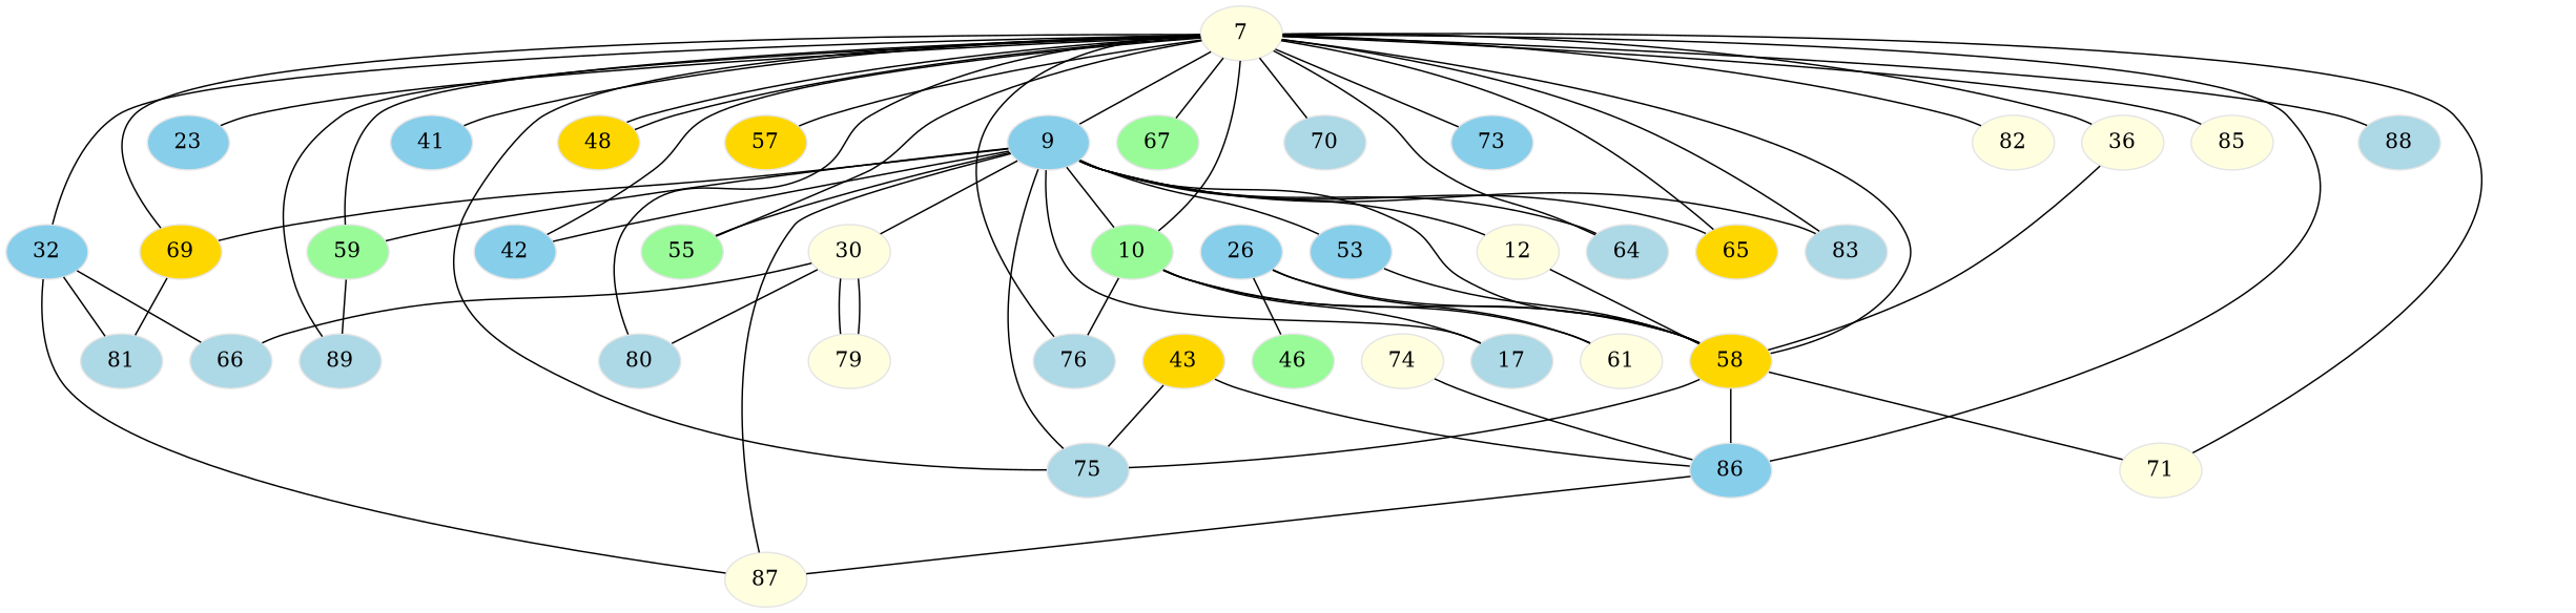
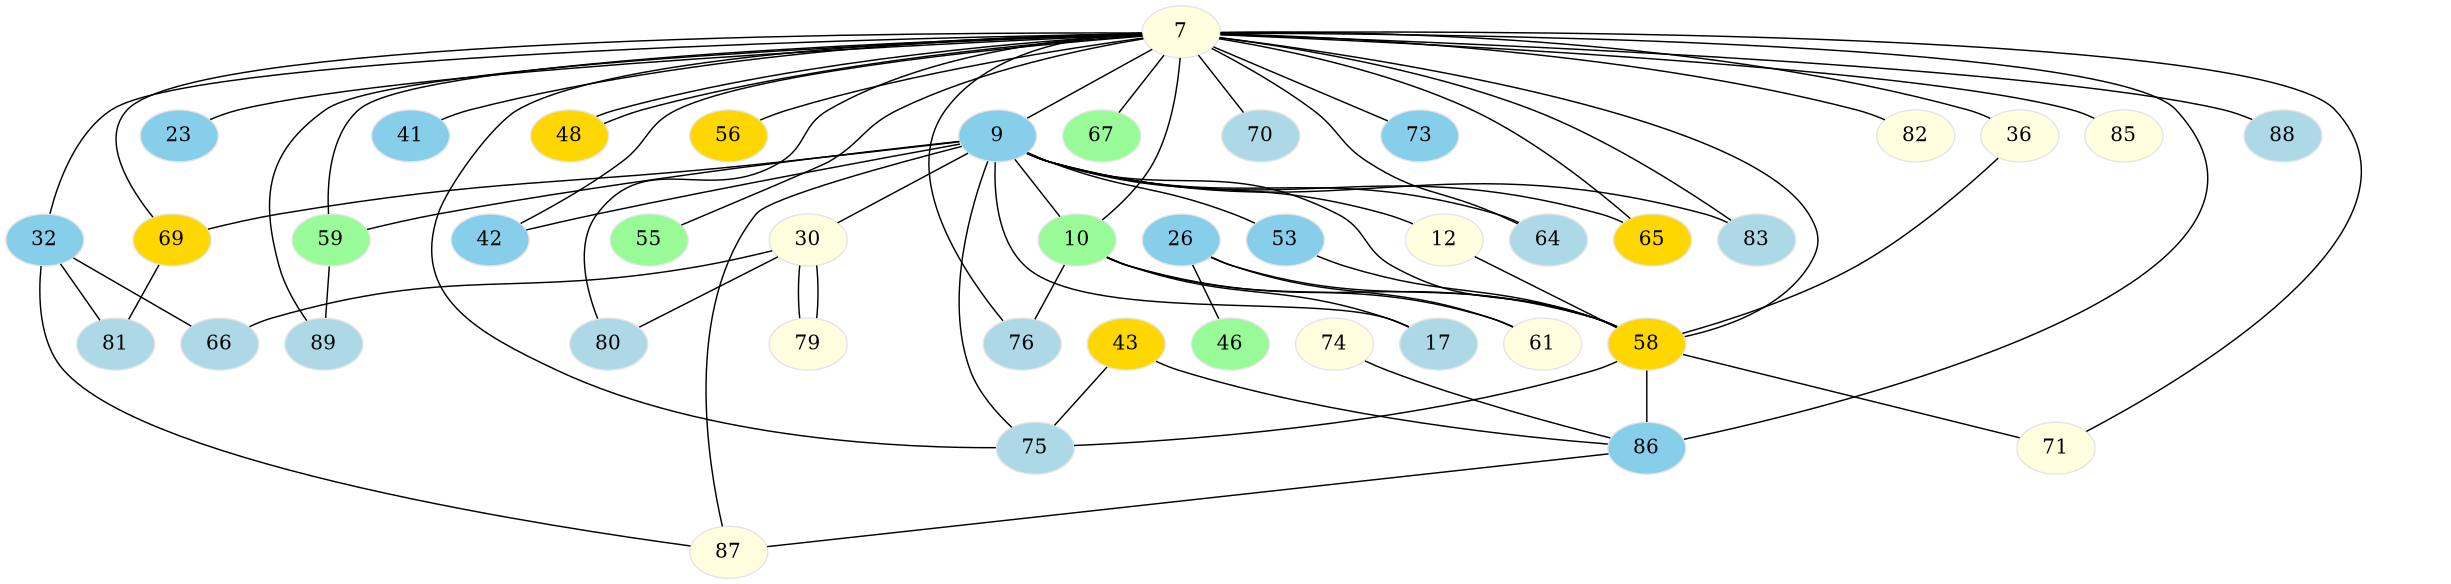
  graph {
    node [color=gray90 fillcolor=lightyellow style=filled]
    7 [super="+4+3"]
    9 [fillcolor=skyblue super="+8"]
    10 [fillcolor=palegreen super="+1"]
    23 [fillcolor=skyblue super="+18"]
    32 [fillcolor=skyblue super="+19"]
    36
    41 [fillcolor=skyblue]
    42 [fillcolor=skyblue]
    48 [fillcolor=gold]
    55 [fillcolor=palegreen super="+16"]
-   56 [fillcolor=gold label=57]
+   56 [fillcolor=gold]
    58 [fillcolor=gold super="+31+6"]
    59 [fillcolor=palegreen super="+54+39"]
    64 [fillcolor=lightblue super="+29"]
    65 [fillcolor=gold super="+34"]
    67 [fillcolor=palegreen]
    69 [fillcolor=gold super="+38"]
    70 [fillcolor=lightblue super="+22"]
    71 [super="+20"]
    73 [fillcolor=skyblue super="+57"]
    75 [fillcolor=lightblue super="+27+68"]
    76 [fillcolor=lightblue super="+47"]
    80 [fillcolor=lightblue]
    82
    83 [fillcolor=lightblue super="+33+78+63"]
    85
    86 [fillcolor=skyblue super="+52"]
    88 [fillcolor=lightblue super="+84+72"]
    89 [fillcolor=lightblue super="+62"]
    12
    17 [fillcolor=lightblue]
    30
    53 [fillcolor=skyblue]
    87 [super="+60"]
    61
    26 [fillcolor=skyblue super="+15+11"]
    46 [fillcolor=palegreen]
    66 [fillcolor=lightblue]
    81 [fillcolor=lightblue]
    79
    43 [fillcolor=gold]
    74
    7 -- 9 [weight=8]
    7 -- 10 [weight=8]
    7 -- 23 [weight=3]
    7 -- 32 [weight=3]
    7 -- 36
    7 -- 41 [weight=2]
    7 -- 42
    7 -- 48
    7 -- 48
    7 -- 55
    7 -- 56
    7 -- 58 [weight=10]
    7 -- 59 [weight=6]
    7 -- 64
    7 -- 65
    7 -- 67 [weight=2]
    7 -- 69
    7 -- 70 [weight=3]
    7 -- 71
    7 -- 73 [weight=3]
    7 -- 75
    7 -- 76 [weight=2]
    7 -- 80
    7 -- 82 [weight=2]
    7 -- 83 [weight=5]
    7 -- 85 [weight=2]
    7 -- 86 [weight=2]
    7 -- 88 [weight=4]
    7 -- 89 [weight=3]
    9 -- 10 [weight=4]
    9 -- 42
-   9 -- 55 [weight=2]
    9 -- 58 [weight=4]
    9 -- 59
    9 -- 64
    9 -- 65 [weight=2]
    9 -- 69 [weight=3]
    9 -- 75 [weight=3]
    9 -- 83
    9 -- 12
    9 -- 17
    9 -- 30 [weight=2]
    9 -- 53
    9 -- 87
    10 -- 58 [weight=4]
    10 -- 76
    10 -- 17
    10 -- 61
    32 -- 87
    32 -- 66
    32 -- 81
    36 -- 58
    58 -- 71
    58 -- 75 [weight=3]
    58 -- 86 [weight=2]
    59 -- 89
    69 -- 81
    86 -- 87
    12 -- 58
    30 -- 80
    30 -- 66
    30 -- 79
    30 -- 79
    53 -- 58
    26 -- 58
    26 -- 61
    26 -- 46
    43 -- 75
    43 -- 86
    74 -- 86
  }
